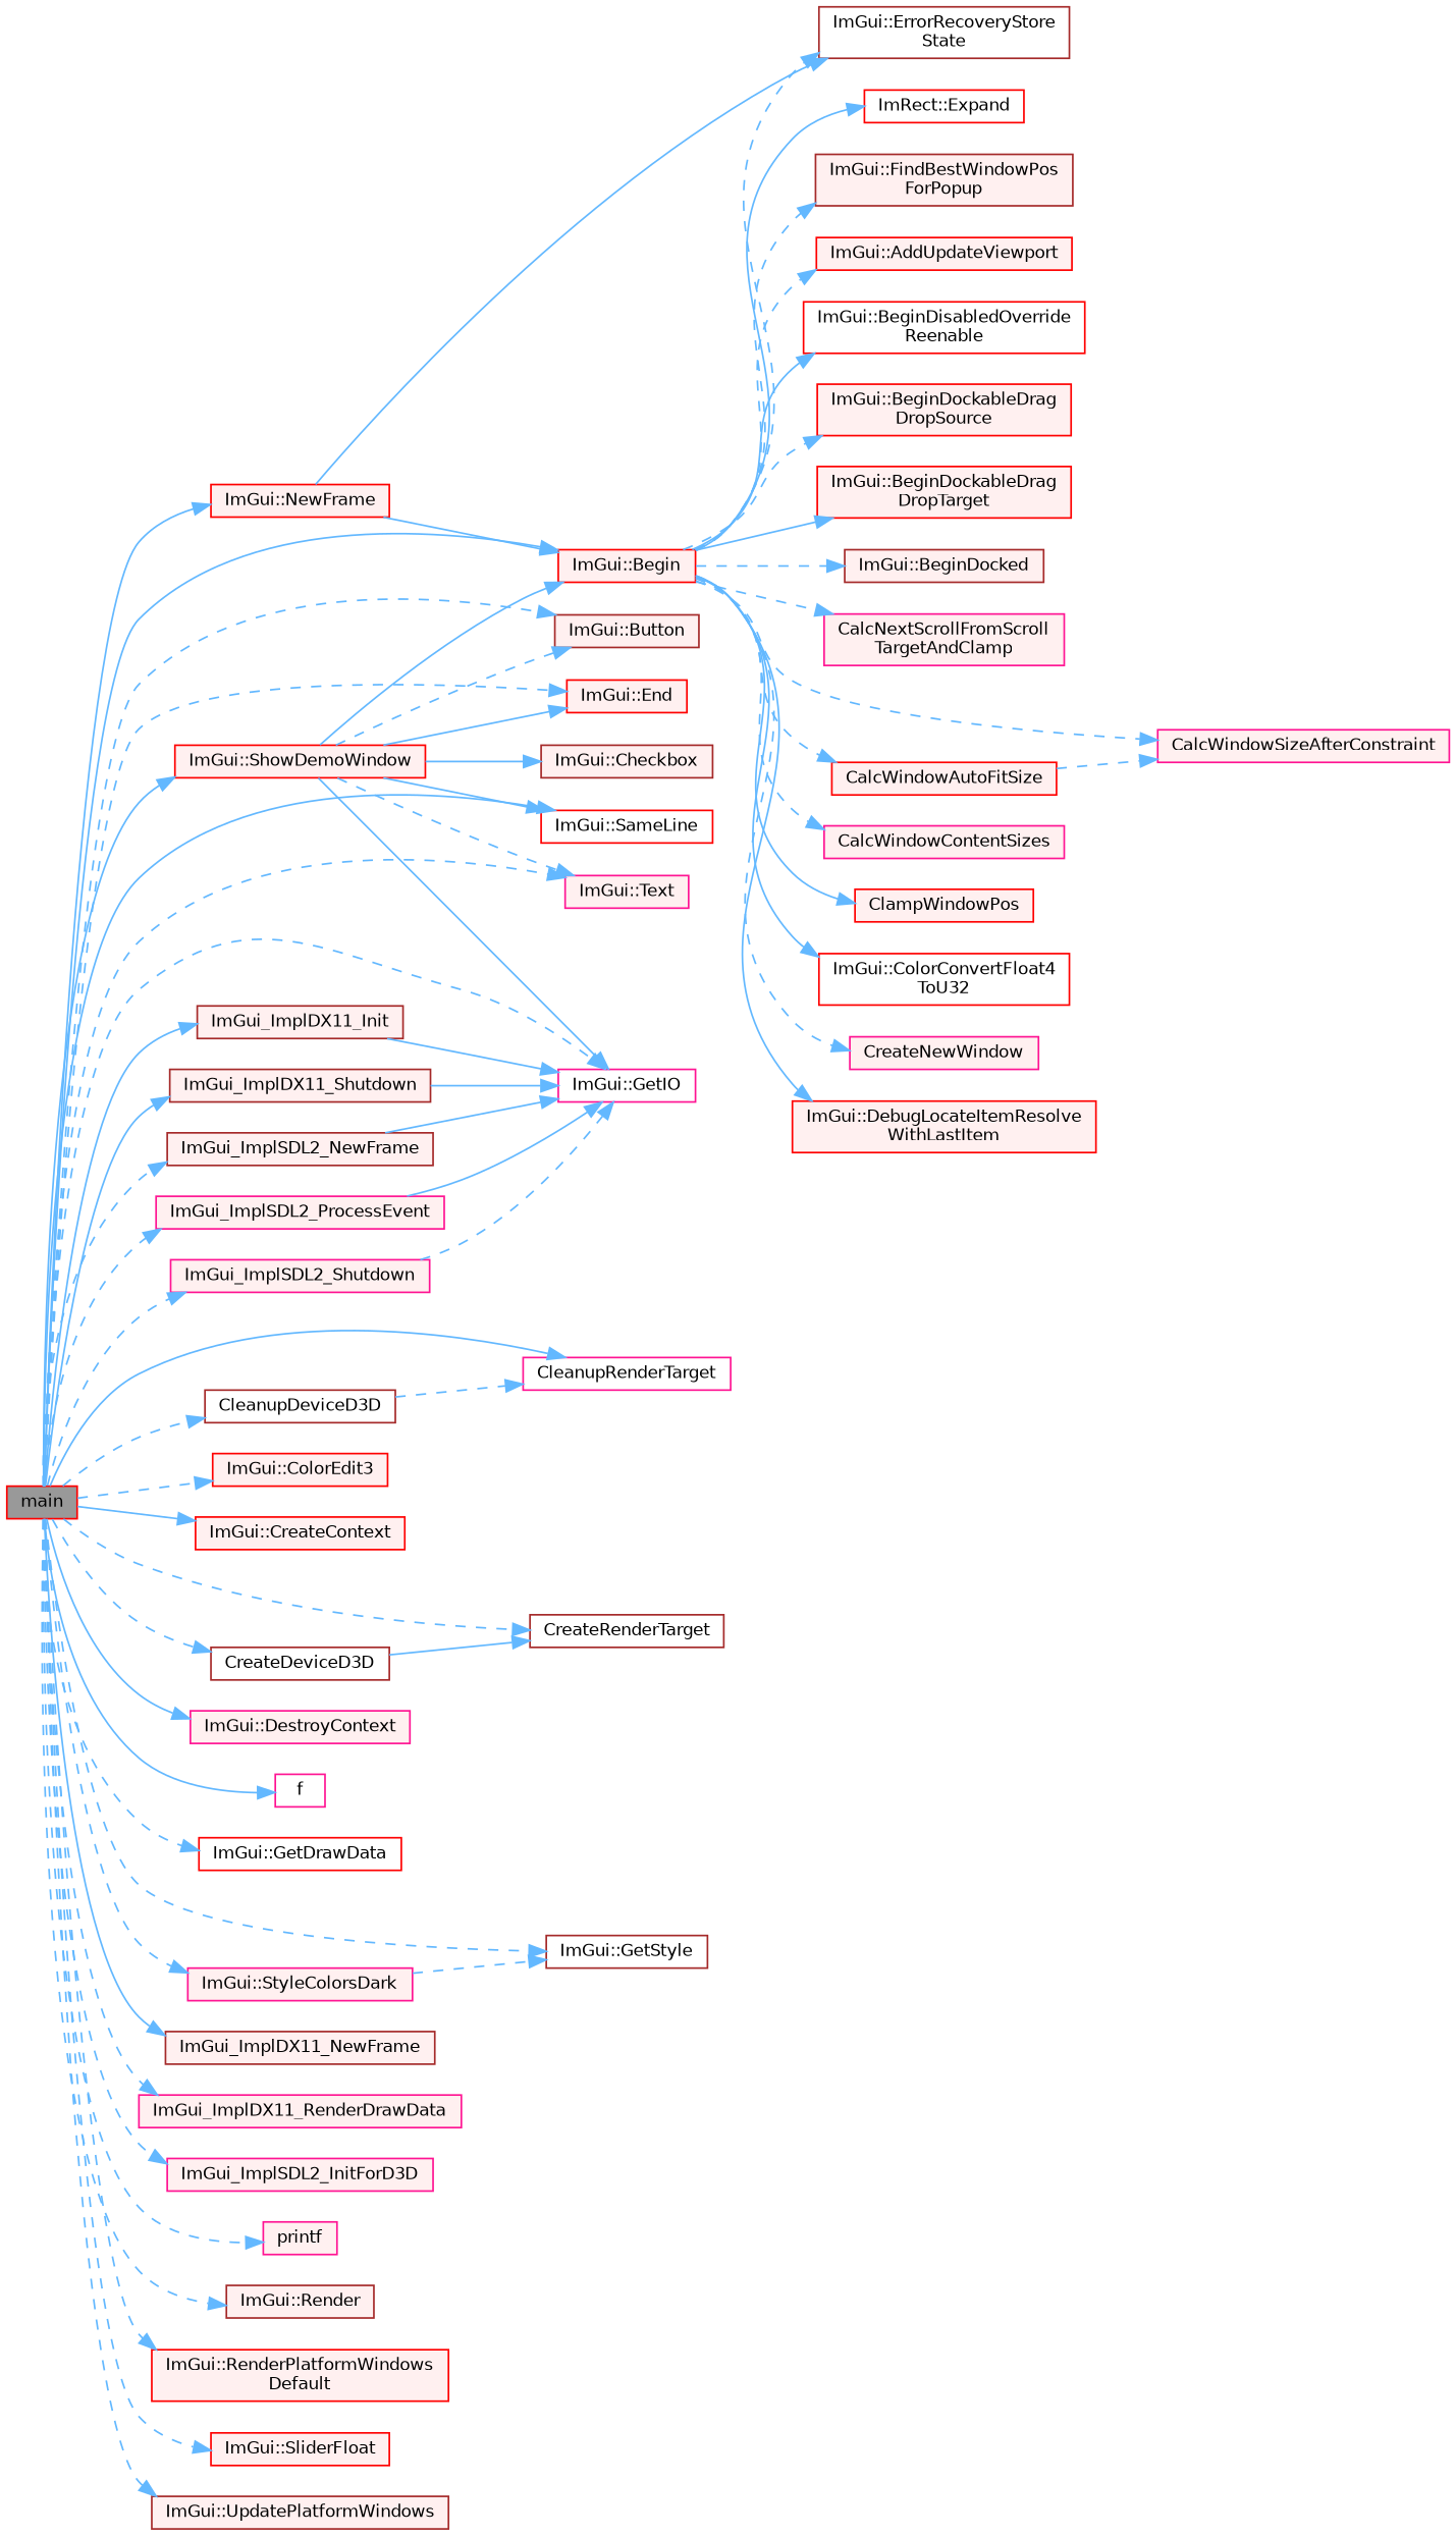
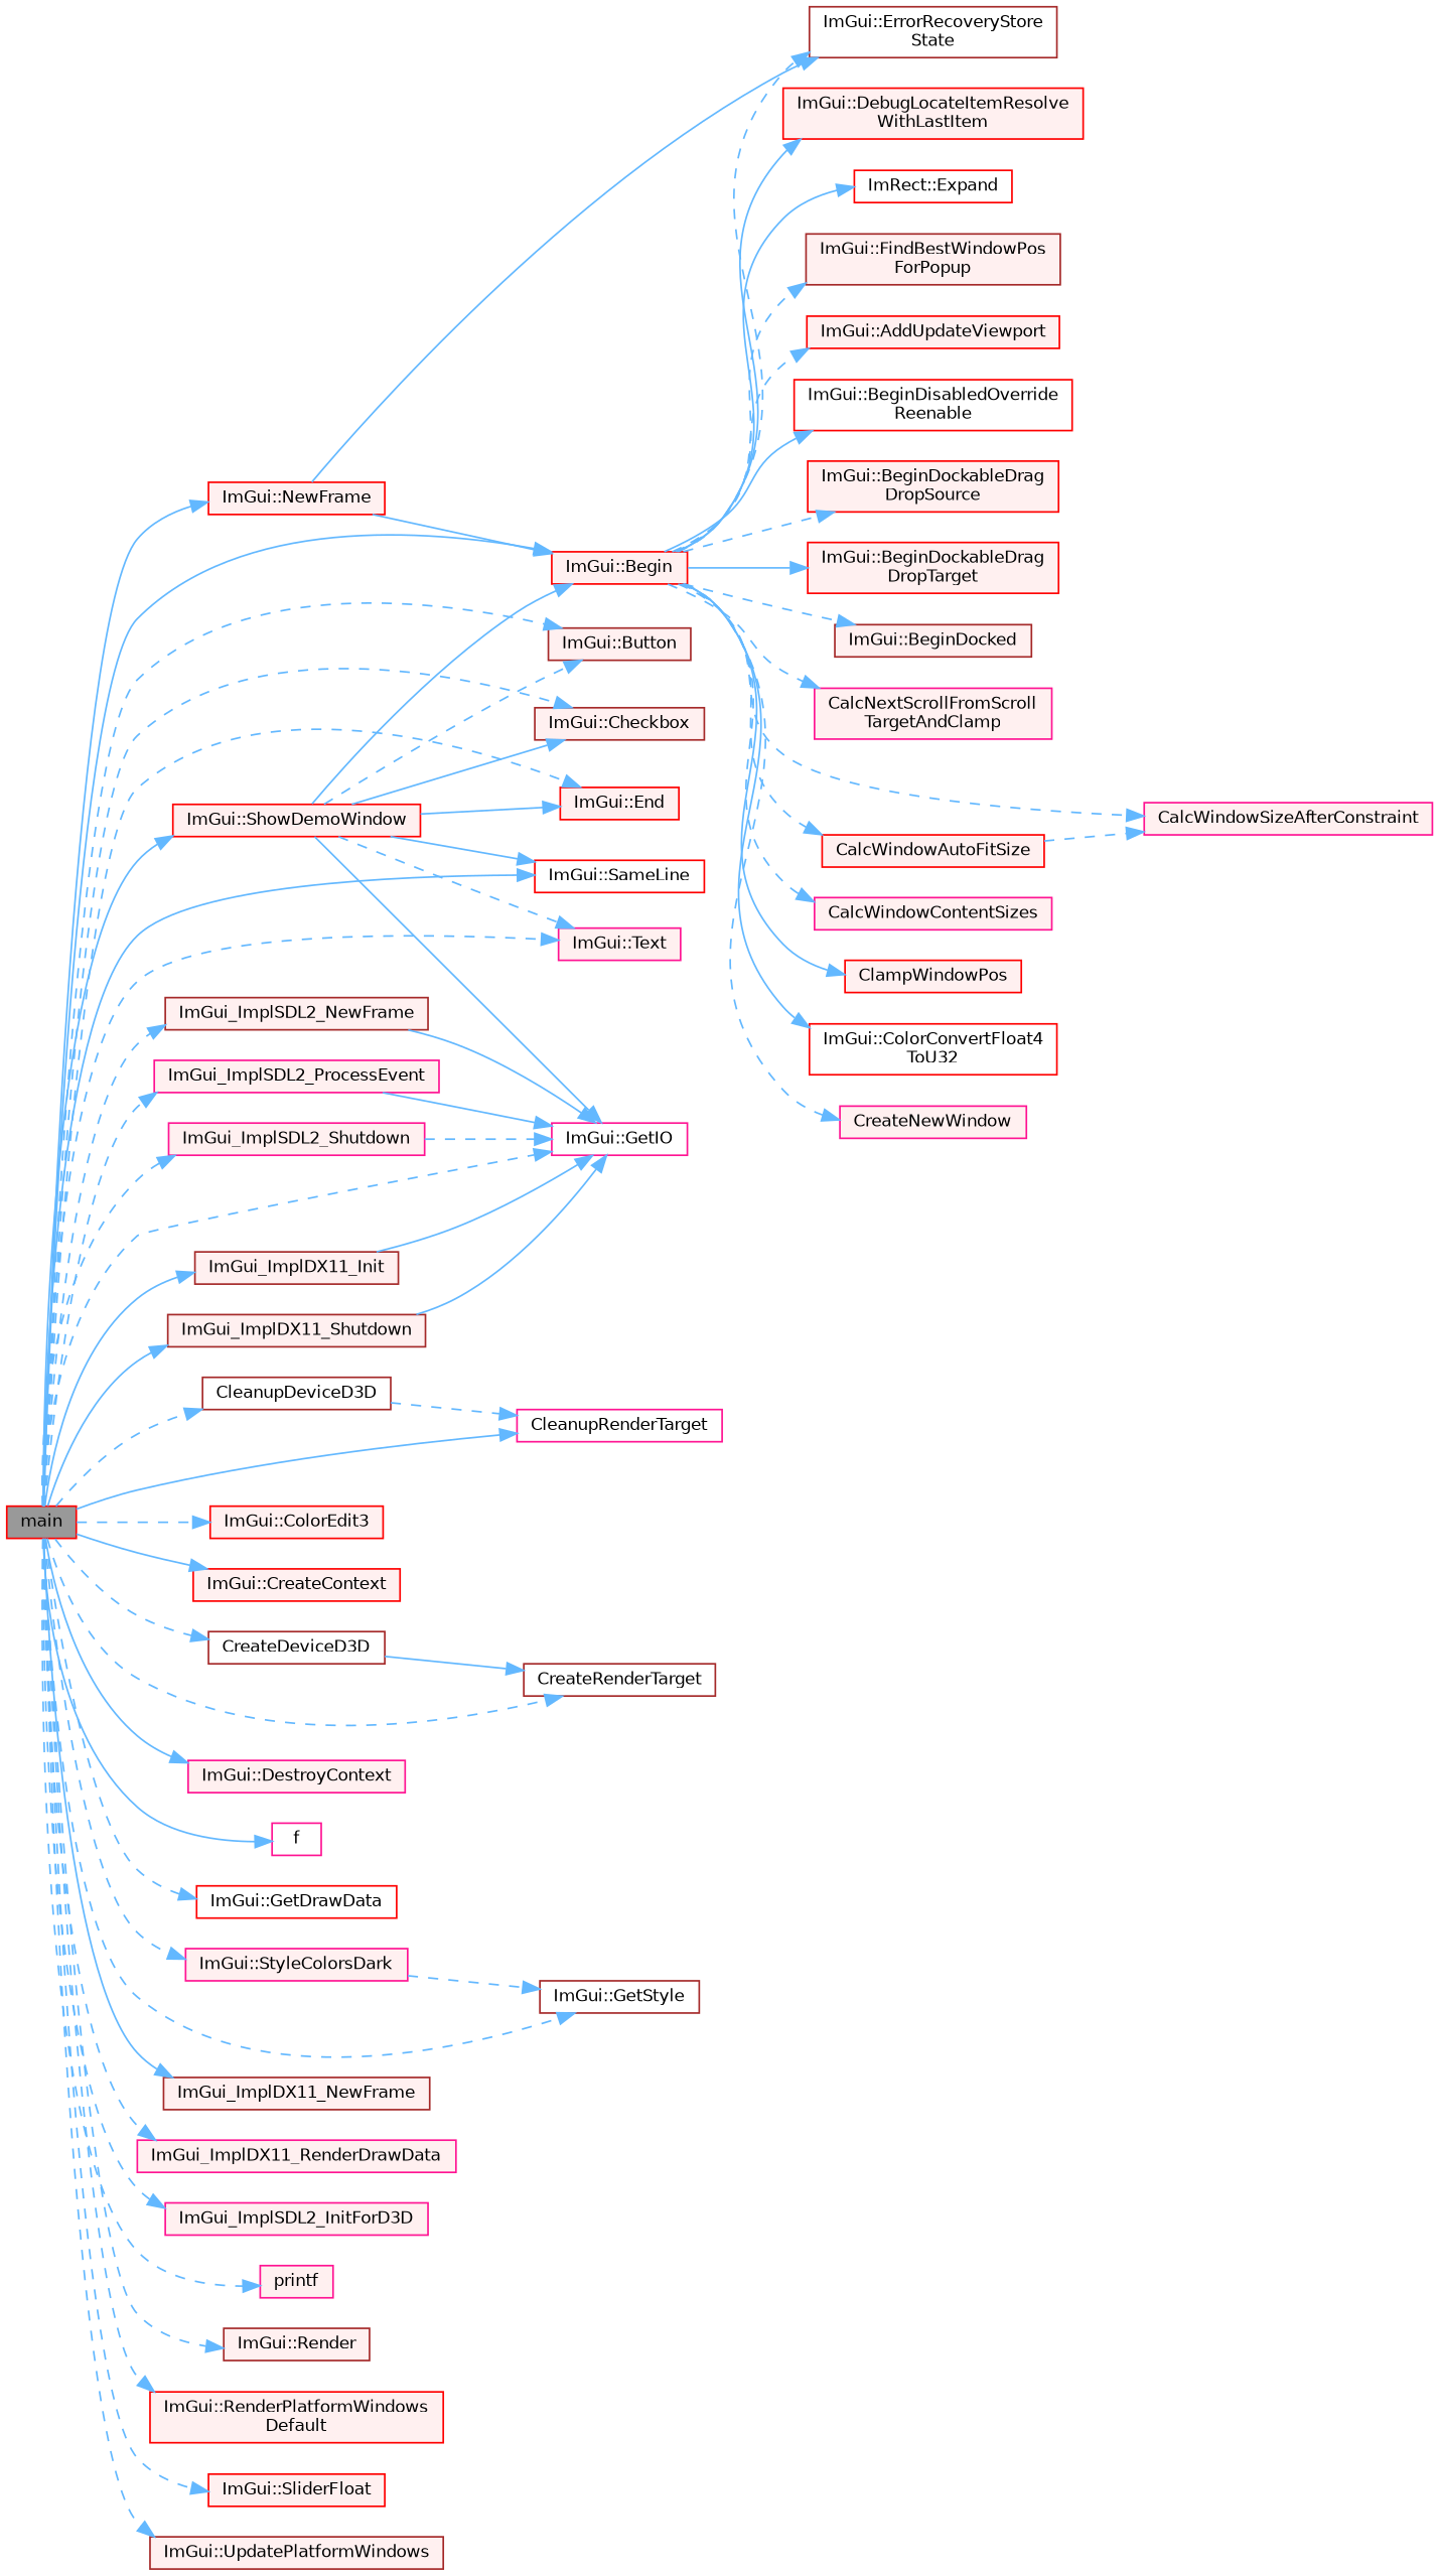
  digraph {
    rankdir=LR
    node [color=red fillcolor="#FFF0F0" fontname=Helvetica fontsize=10 shape=box style=filled]
    edge [color=steelblue1 fontname=Helvetica fontsize=10 labelfontname=Helvetica labelfontsize=10 style=dashed]
    n1 [fillcolor=grey60 fontcolor=black height=0.2 label=main width=0.4]
    n2 [height=0.2 label="ImGui::Begin" width=0.4]
    n3 [color=brown height=0.2 label="ImGui::Button" width=0.4]
    n4 [color=brown height=0.2 label="ImGui::Checkbox" width=0.4]
    n5 [color=brown fillcolor=white height=0.2 label=CleanupDeviceD3D width=0.4]
    n6 [color=deeppink fillcolor=white height=0.2 label=CleanupRenderTarget width=0.4]
    n7 [height=0.2 label="ImGui::ColorEdit3" width=0.4]
    n8 [height=0.2 label="ImGui::CreateContext" width=0.4]
    n9 [color=brown fillcolor=white height=0.2 label=CreateDeviceD3D width=0.4]
    n10 [color=brown fillcolor=white height=0.2 label=CreateRenderTarget width=0.4]
    n11 [color=deeppink height=0.2 label="ImGui::DestroyContext" width=0.4]
    n12 [height=0.2 label="ImGui::End" width=0.4]
    n13 [color=deeppink fillcolor=white height=0.2 label=f width=0.4]
    n14 [fillcolor=white height=0.2 label="ImGui::GetDrawData" width=0.4]
    n15 [color=deeppink fillcolor=white height=0.2 label="ImGui::GetIO" width=0.4]
    n16 [color=brown fillcolor=white height=0.2 label="ImGui::GetStyle" width=0.4]
    n17 [color=brown height=0.2 label=ImGui_ImplDX11_Init width=0.4]
    n18 [color=brown height=0.2 label=ImGui_ImplDX11_NewFrame width=0.4]
    n19 [color=deeppink height=0.2 label=ImGui_ImplDX11_RenderDrawData width=0.4]
    n20 [color=brown height=0.2 label=ImGui_ImplDX11_Shutdown width=0.4]
    n21 [color=deeppink height=0.2 label=ImGui_ImplSDL2_InitForD3D width=0.4]
    n22 [color=brown height=0.2 label=ImGui_ImplSDL2_NewFrame width=0.4]
    n23 [color=deeppink height=0.2 label=ImGui_ImplSDL2_ProcessEvent width=0.4]
    n24 [color=deeppink height=0.2 label=ImGui_ImplSDL2_Shutdown width=0.4]
    n25 [height=0.2 label="ImGui::NewFrame" width=0.4]
    n26 [color=deeppink height=0.2 label=printf width=0.4]
    n27 [color=brown height=0.2 label="ImGui::Render" width=0.4]
    n28 [height=0.2 label="ImGui::RenderPlatformWindows\lDefault" width=0.4]
    n29 [fillcolor=white height=0.2 label="ImGui::SameLine" width=0.4]
    n30 [height=0.2 label="ImGui::ShowDemoWindow" width=0.4]
    n31 [color=deeppink height=0.2 label="ImGui::Text" width=0.4]
    n32 [height=0.2 label="ImGui::SliderFloat" width=0.4]
    n33 [color=deeppink height=0.2 label="ImGui::StyleColorsDark" width=0.4]
    n34 [color=brown height=0.2 label="ImGui::UpdatePlatformWindows" width=0.4]
    n35 [height=0.2 label="ImGui::AddUpdateViewport" width=0.4]
    n36 [fillcolor=white height=0.2 label="ImGui::BeginDisabledOverride\lReenable" width=0.4]
    n37 [height=0.2 label="ImGui::BeginDockableDrag\lDropSource" width=0.4]
    n38 [height=0.2 label="ImGui::BeginDockableDrag\lDropTarget" width=0.4]
    n39 [color=brown height=0.2 label="ImGui::BeginDocked" width=0.4]
    n40 [color=deeppink height=0.2 label="CalcNextScrollFromScroll\lTargetAndClamp" width=0.4]
    n41 [height=0.2 label=CalcWindowAutoFitSize width=0.4]
    n42 [color=deeppink height=0.2 label=CalcWindowSizeAfterConstraint width=0.4]
    n43 [color=deeppink height=0.2 label=CalcWindowContentSizes width=0.4]
    n44 [height=0.2 label=ClampWindowPos width=0.4]
    n45 [fillcolor=white height=0.2 label="ImGui::ColorConvertFloat4\lToU32" width=0.4]
    n46 [color=deeppink height=0.2 label=CreateNewWindow width=0.4]
    n47 [height=0.2 label="ImGui::DebugLocateItemResolve\lWithLastItem" width=0.4]
    n48 [color=brown fillcolor=white height=0.2 label="ImGui::ErrorRecoveryStore\lState" width=0.4]
    n49 [fillcolor=white height=0.2 label="ImRect::Expand" width=0.4]
    n50 [color=brown height=0.2 label="ImGui::FindBestWindowPos\lForPopup" width=0.4]
    n1 -> n2 [style=solid]
    n1 -> n3
+   n1 -> n4
    n1 -> n5
    n1 -> n6 [style=solid]
    n1 -> n7
    n1 -> n8 [style=solid]
    n1 -> n9
    n1 -> n10
    n1 -> n11 [style=solid]
    n1 -> n12
    n1 -> n13 [style=solid]
    n1 -> n14
    n1 -> n15
    n1 -> n16
    n1 -> n17 [style=solid]
    n1 -> n18 [style=solid]
    n1 -> n19
    n1 -> n20 [style=solid]
    n1 -> n21
    n1 -> n22
    n1 -> n23
    n1 -> n24
    n1 -> n25 [style=solid]
    n1 -> n26
    n1 -> n27
    n1 -> n28
    n1 -> n29 [style=solid]
    n1 -> n30 [style=solid]
    n1 -> n31
    n1 -> n32
    n1 -> n33
    n1 -> n34
    n2 -> n35
    n2 -> n36 [style=solid]
    n2 -> n37
    n2 -> n38 [style=solid]
    n2 -> n39
    n2 -> n40
    n2 -> n41
    n2 -> n42
    n2 -> n43
    n2 -> n44 [style=solid]
    n2 -> n45 [style=solid]
    n2 -> n46
    n2 -> n47 [style=solid]
    n2 -> n48
    n2 -> n49 [style=solid]
    n2 -> n50
    n5 -> n6
    n9 -> n10 [style=solid]
    n17 -> n15 [style=solid]
    n20 -> n15 [style=solid]
    n22 -> n15 [style=solid]
    n23 -> n15 [style=solid]
    n24 -> n15
    n25 -> n2 [style=solid]
    n25 -> n48 [style=solid]
    n30 -> n2 [style=solid]
    n30 -> n3
    n30 -> n4 [style=solid]
    n30 -> n12 [style=solid]
    n30 -> n15 [style=solid]
    n30 -> n29 [style=solid]
    n30 -> n31
    n33 -> n16
    n41 -> n42
  }
